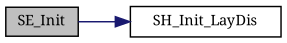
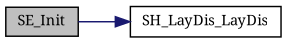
  digraph {
    rankdir=LR
    fontname="Noto Serif"
    node [color=black fontname="Noto Serif" fontsize=10 shape=record style=filled]
    n1 [fillcolor=grey75 fontcolor=black height=0.2 label=SE_Init width=0.4]
-   n2 [fillcolor=white height=0.2 label=SH_Init_LayDis width=0.4]
+   n2 [fillcolor=white height=0.2 label=SH_LayDis_LayDis width=0.4]
    n1 -> n2 [color=midnightblue fontname="Noto Serif" fontsize=10 labelfontname=Helvetica labelfontsize=10 style=solid]
  }
